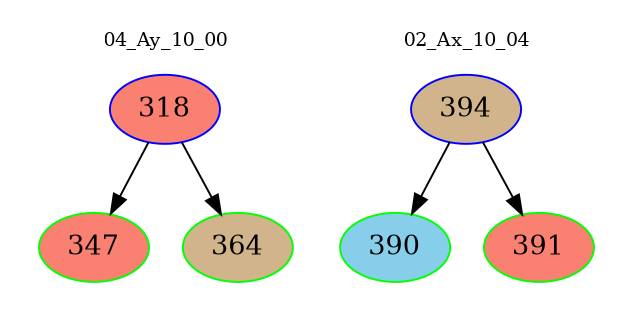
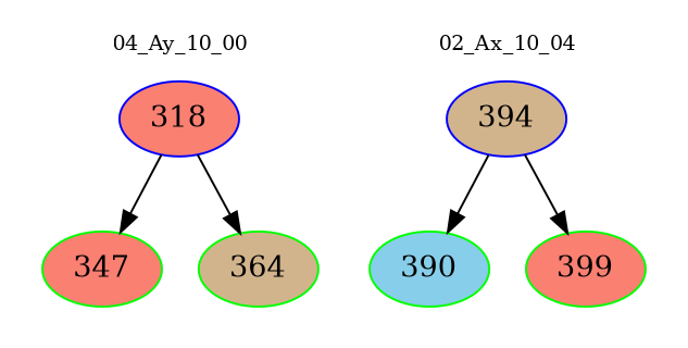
  digraph {
    node [color=green fillcolor=salmon style=filled]
    edge [color=black]
    n1 [color=blue label=318]
    n2 [label=347]
    n3 [fillcolor=tan label=364]
    n4 [color=blue fillcolor=tan label=394]
    n5 [fillcolor=skyblue label=390]
-   n6 [label=391]
+   n6 [label=399]
    subgraph cluster_1 {
      color=white
      fontsize=10
      label="04_Ay_10_00"
      n1
      n2
      n3
    }
    subgraph cluster_2 {
      color=white
      fontsize=10
      label="02_Ax_10_04"
      n4
      n5
      n6
    }
    n1 -> n2
    n1 -> n3
    n4 -> n5
    n4 -> n6
  }
